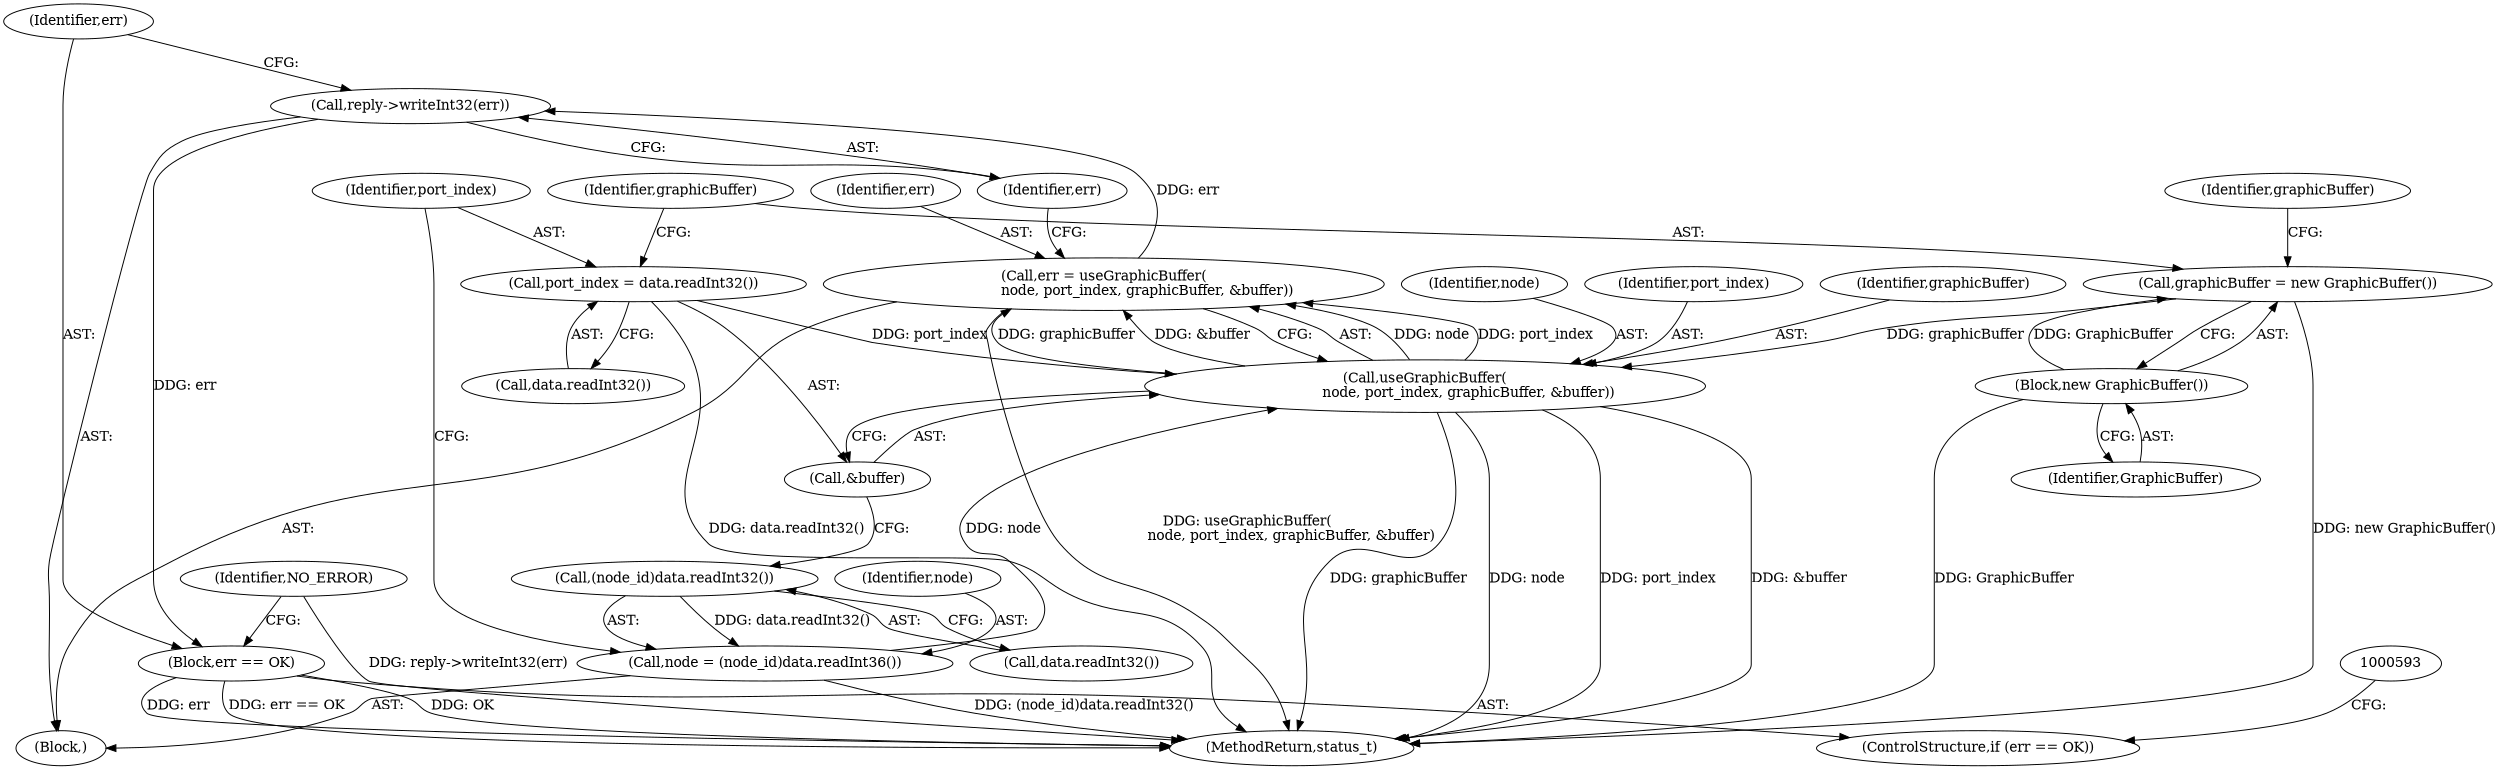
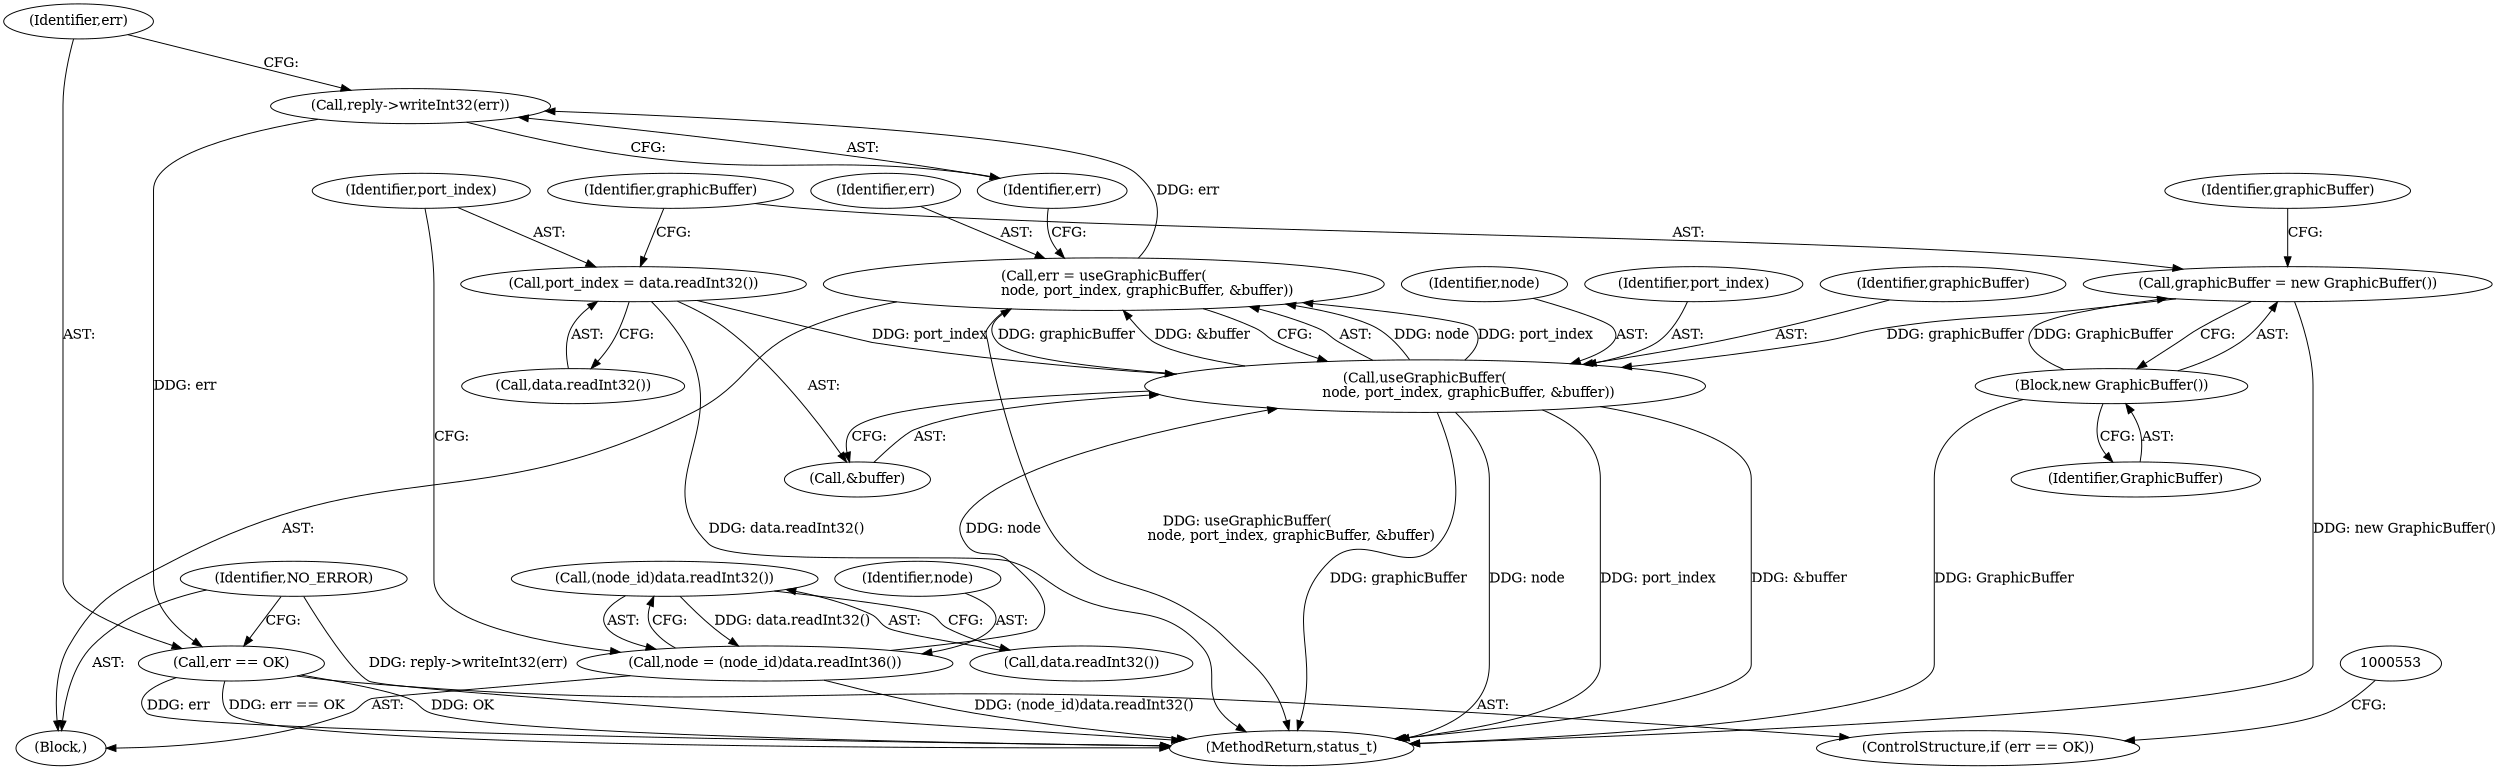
  digraph {
    n1 [label="(Call,reply->writeInt32(err))"]
-   n2 [label="(Block,err == OK)"]
+   n2 [label="(Call,err == OK)"]
    n3 [label="(Block,)"]
    n4 [label="(Identifier,err)"]
    n5 [label="(MethodReturn,status_t)"]
    n6 [label="(ControlStructure,if (err == OK))"]
    n7 [label="(Call,err = useGraphicBuffer(\n                    node, port_index, graphicBuffer, &buffer))"]
    n8 [label="(Call,useGraphicBuffer(\n                    node, port_index, graphicBuffer, &buffer))"]
    n9 [label="(Call,&buffer)"]
    n10 [label="(Call,node = (node_id)data.readInt36())"]
    n11 [label="(Call,(node_id)data.readInt32())"]
    n12 [label="(Call,data.readInt32())"]
    n13 [label="(Call,port_index = data.readInt32())"]
    n14 [label="(Call,data.readInt32())"]
    n15 [label="(Call,graphicBuffer = new GraphicBuffer())"]
    n16 [label="(Block,new GraphicBuffer())"]
    n17 [label="(Identifier,GraphicBuffer)"]
    n18 [label="(Identifier,node)"]
    n19 [label="(Identifier,graphicBuffer)"]
    n20 [label="(Identifier,port_index)"]
    n21 [label="(Identifier,node)"]
    n22 [label="(Identifier,NO_ERROR)"]
    n23 [label="(Identifier,port_index)"]
    n24 [label="(Identifier,err)"]
    n25 [label="(Identifier,graphicBuffer)"]
    n26 [label="(Identifier,graphicBuffer)"]
    n27 [label="(Identifier,err)"]
-   1000593
+   1000593 [label=1000553]
    n1 -> n2 [label="DDG: err"]
-   n1 -> n3 [label="AST: "]
+   n22 -> n3 [label="AST: "]
    n1 -> n4 [label="CFG: "]
    n2 -> n5 [label="DDG: OK"]
    n2 -> n5 [label="DDG: err"]
    n2 -> n5 [label="DDG: err == OK"]
    n2 -> n6 [label="AST: "]
    n4 -> n1 [label="AST: "]
    n4 -> n7 [label="CFG: "]
    n7 -> n1 [label="DDG: err"]
    n7 -> n3 [label="AST: "]
    n7 -> n5 [label="DDG: useGraphicBuffer(\n                    node, port_index, graphicBuffer, &buffer)"]
    n7 -> n8 [label="CFG: "]
    n8 -> n5 [label="DDG: node"]
    n8 -> n5 [label="DDG: port_index"]
    n8 -> n5 [label="DDG: &buffer"]
    n8 -> n5 [label="DDG: graphicBuffer"]
    n8 -> n7 [label="AST: "]
    n8 -> n7 [label="DDG: node"]
    n8 -> n7 [label="DDG: port_index"]
    n8 -> n7 [label="DDG: graphicBuffer"]
    n8 -> n7 [label="DDG: &buffer"]
    n8 -> n9 [label="CFG: "]
    n9 -> n8 [label="AST: "]
    n10 -> n3 [label="AST: "]
    n10 -> n5 [label="DDG: (node_id)data.readInt32()"]
    n10 -> n8 [label="DDG: node"]
-   n9 -> n11 [label="CFG: "]
+   n10 -> n11 [label="CFG: "]
    n11 -> n10 [label="AST: "]
    n11 -> n10 [label="DDG: data.readInt32()"]
    n11 -> n12 [label="CFG: "]
    n12 -> n11 [label="AST: "]
    n13 -> n5 [label="DDG: data.readInt32()"]
    n13 -> n8 [label="DDG: port_index"]
    n13 -> n9 [label="AST: "]
    n13 -> n14 [label="CFG: "]
    n14 -> n13 [label="AST: "]
    n15 -> n5 [label="DDG: new GraphicBuffer()"]
    n15 -> n8 [label="DDG: graphicBuffer"]
    n15 -> n16 [label="CFG: "]
    n16 -> n5 [label="DDG: GraphicBuffer"]
    n16 -> n15 [label="AST: "]
    n16 -> n15 [label="DDG: GraphicBuffer"]
    n16 -> n17 [label="CFG: "]
    n17 -> n16 [label="AST: "]
    n18 -> n10 [label="AST: "]
    n19 -> n13 [label="CFG: "]
    n19 -> n15 [label="AST: "]
    n20 -> n10 [label="CFG: "]
    n20 -> n13 [label="AST: "]
    n21 -> n8 [label="AST: "]
    n22 -> n2 [label="CFG: "]
    n22 -> n5 [label="DDG: reply->writeInt32(err)"]
    n23 -> n8 [label="AST: "]
    n24 -> n1 [label="CFG: "]
    n24 -> n2 [label="AST: "]
    n25 -> n8 [label="AST: "]
    n26 -> n15 [label="CFG: "]
    n27 -> n7 [label="AST: "]
    1000593 -> n6 [label="CFG: "]
  }
